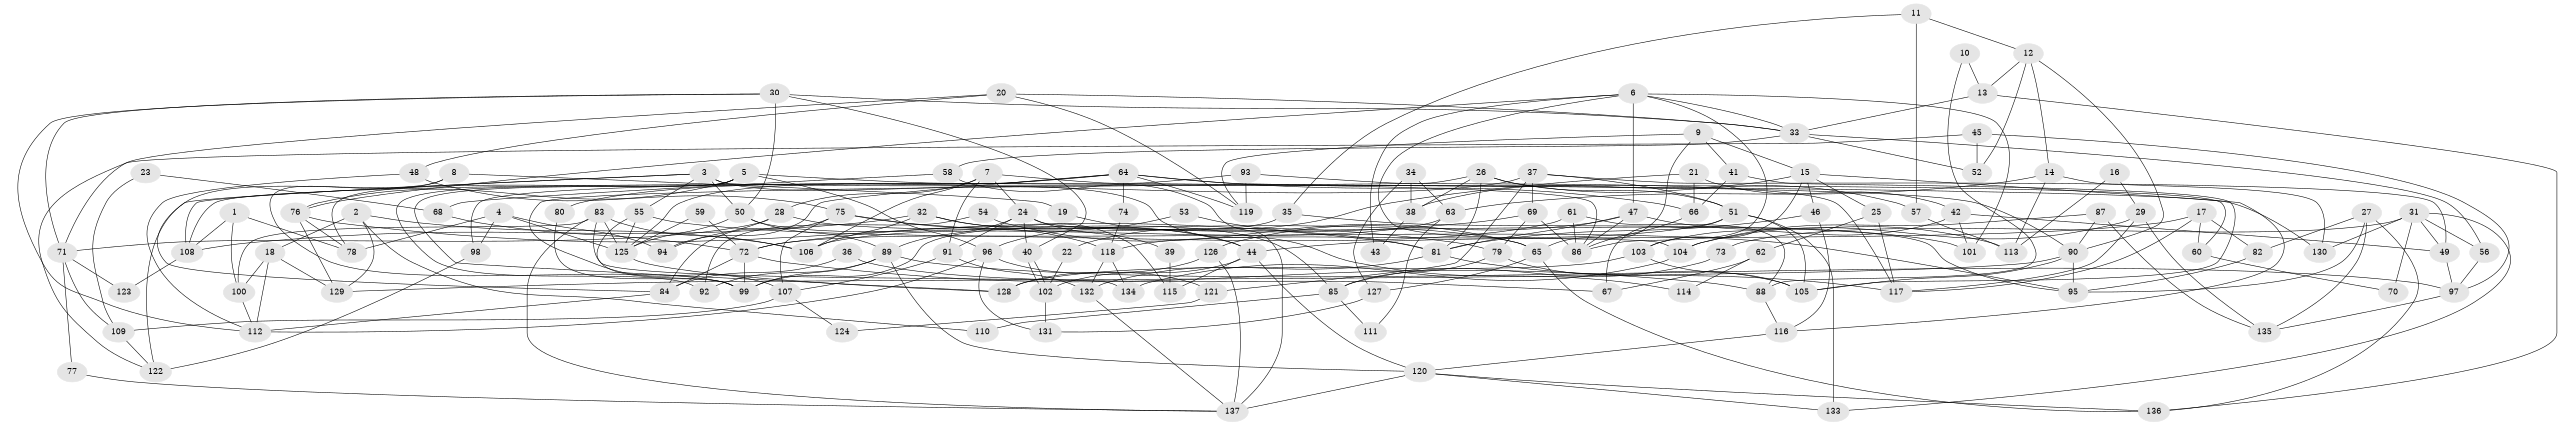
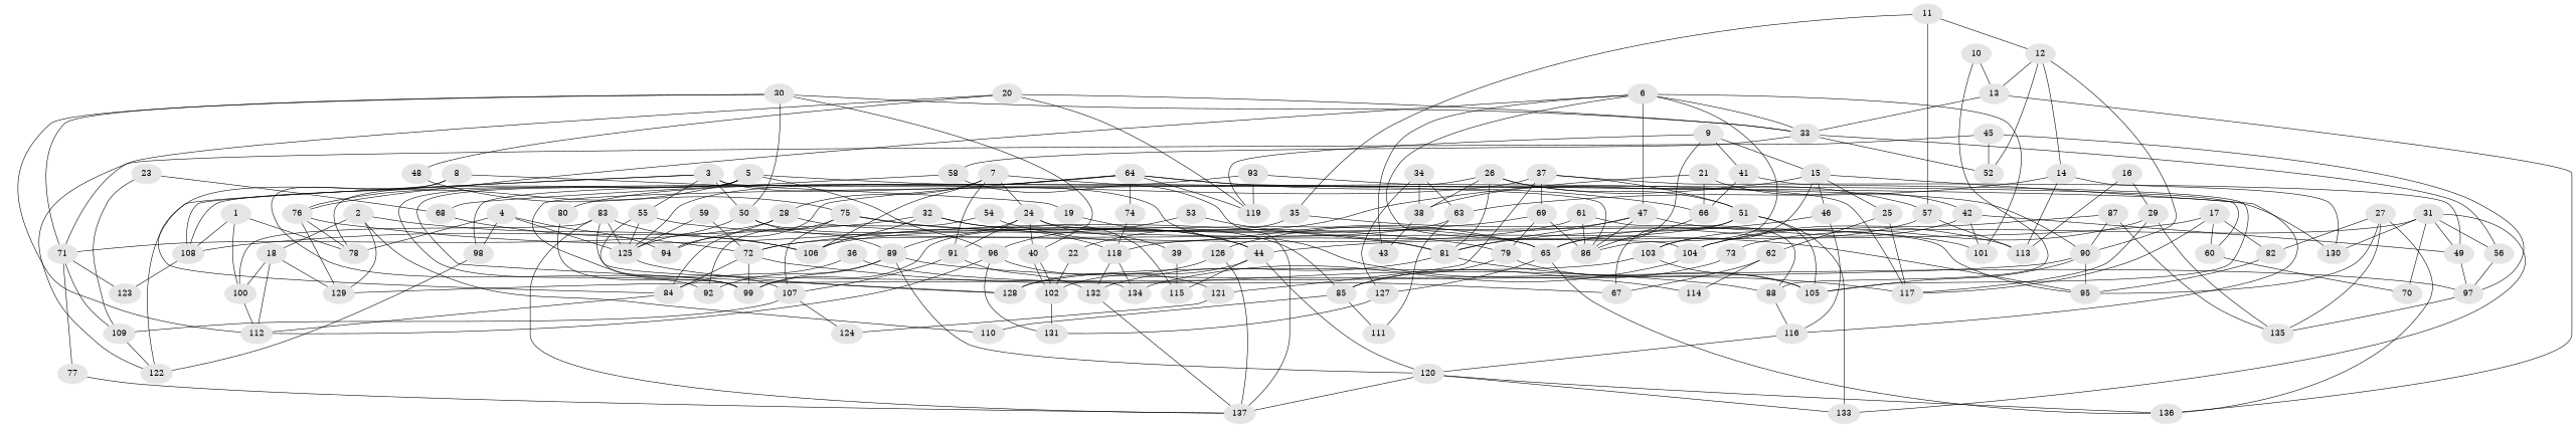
  graph {
    node [color=gray90 style=filled]
    1
    78
    100
    108
    112
    123
    2
    18
    106
    110
    129
    3
    50
    55
    60
    114
    122
    125
    89
    85
    99
    95
    70
    4
    94
    98
    128
    5
    76
    92
    96
    130
    81
    121
    131
    6
    33
    43
    47
    86
    101
    104
    52
    56
    58
    113
    126
    134
    7
    24
    28
    91
    39
    40
    65
    71
    107
    132
    8
    19
    84
    44
    9
    15
    41
    119
    25
    38
    46
    103
    116
    66
    105
    136
    127
    10
    13
    88
    11
    12
    35
    57
    14
    90
    72
    63
    111
    117
    62
    120
    16
    29
    135
    17
    82
    102
    115
    20
    48
    75
    97
    109
    77
    21
    22
    42
    49
    23
    68
    67
    26
    51
    133
    118
    124
    27
    30
    31
    73
    32
    137
    34
    36
    37
    69
    80
    79
    45
    53
    54
    59
    61
    64
    74
    83
    87
    93
    1 -- 78
    1 -- 100
    1 -- 108
    100 -- 112
    108 -- 123
    2 -- 18
    2 -- 106
    2 -- 110
    2 -- 129
    18 -- 100
    18 -- 112
    18 -- 129
    3 -- 108
    3 -- 50
    3 -- 55
    3 -- 60
    3 -- 114
    3 -- 122
    50 -- 125
    50 -- 89
    50 -- 85
    55 -- 125
    55 -- 99
    55 -- 95
    60 -- 70
    125 -- 128
    89 -- 99
    89 -- 92
    89 -- 120
    89 -- 97
    85 -- 110
    85 -- 111
    4 -- 78
    4 -- 125
    4 -- 94
    4 -- 98
    98 -- 122
    5 -- 78
    5 -- 128
    5 -- 76
    5 -- 92
    5 -- 96
    5 -- 130
    76 -- 78
    76 -- 129
    76 -- 81
    96 -- 112
    96 -- 121
    96 -- 131
    81 -- 132
    81 -- 117
    121 -- 124
    6 -- 76
    6 -- 33
    6 -- 43
    6 -- 47
    6 -- 86
    6 -- 101
    6 -- 104
    33 -- 52
    33 -- 56
    33 -- 58
    47 -- 81
    47 -- 86
    47 -- 113
    47 -- 126
    104 -- 134
    56 -- 97
    58 -- 68
    58 -- 137
    126 -- 128
    126 -- 137
    7 -- 106
    7 -- 86
    7 -- 24
    7 -- 28
    7 -- 91
    24 -- 89
    24 -- 95
    24 -- 91
    24 -- 39
    24 -- 40
    28 -- 94
    28 -- 65
    28 -- 71
    91 -- 107
    91 -- 132
    39 -- 115
    40 -- 102
    40 -- 102
    65 -- 136
    65 -- 127
    71 -- 123
    71 -- 109
    71 -- 77
    107 -- 109
    107 -- 124
    132 -- 137
    8 -- 99
    8 -- 19
    8 -- 84
    19 -- 44
    84 -- 112
    44 -- 120
    44 -- 102
    44 -- 115
    9 -- 65
    9 -- 15
    9 -- 41
    9 -- 119
    15 -- 25
    15 -- 38
    15 -- 46
    15 -- 103
    15 -- 116
    41 -- 66
    41 -- 105
    25 -- 117
    25 -- 62
    38 -- 43
    46 -- 81
    46 -- 116
    103 -- 128
    103 -- 105
    116 -- 120
    66 -- 86
    127 -- 131
    10 -- 13
    10 -- 88
    13 -- 33
    13 -- 136
    88 -- 116
    11 -- 12
    11 -- 35
    11 -- 57
    12 -- 52
    12 -- 13
    12 -- 14
    12 -- 90
    35 -- 99
    35 -- 101
    57 -- 113
+   57 -- 65
    14 -- 130
    14 -- 113
    14 -- 63
    90 -- 129
    90 -- 95
    90 -- 105
    72 -- 99
    72 -- 84
    72 -- 88
    63 -- 106
    63 -- 111
    62 -- 114
    62 -- 67
    120 -- 136
    120 -- 133
    120 -- 137
    16 -- 113
    16 -- 29
    29 -- 104
    29 -- 117
    29 -- 135
    17 -- 60
    17 -- 44
    17 -- 117
    17 -- 82
    82 -- 95
    102 -- 131
    20 -- 33
    20 -- 71
    20 -- 119
    20 -- 48
-   48 -- 112
    48 -- 75
    75 -- 107
    75 -- 84
    75 -- 118
    75 -- 79
    97 -- 135
    109 -- 122
    77 -- 137
    21 -- 66
    21 -- 22
    21 -- 42
    22 -- 102
    42 -- 101
    42 -- 103
    42 -- 49
    49 -- 97
    23 -- 109
    23 -- 68
    68 -- 72
    26 -- 81
    26 -- 107
    26 -- 38
    26 -- 57
    26 -- 51
    51 -- 105
    51 -- 67
    51 -- 133
    51 -- 118
    118 -- 134
    118 -- 132
    27 -- 95
    27 -- 136
    27 -- 135
    27 -- 82
    30 -- 112
    30 -- 50
    30 -- 33
    30 -- 40
    30 -- 71
    31 -- 70
    31 -- 130
    31 -- 56
    31 -- 49
    31 -- 133
    31 -- 73
    73 -- 85
    32 -- 108
    32 -- 106
    32 -- 44
    32 -- 115
    34 -- 38
    34 -- 127
    34 -- 63
    36 -- 84
    36 -- 67
    37 -- 121
    37 -- 49
    37 -- 51
    37 -- 69
    37 -- 80
    69 -- 86
    69 -- 72
    69 -- 79
    80 -- 99
    79 -- 85
    79 -- 105
    45 -- 122
    45 -- 52
    45 -- 97
    53 -- 96
    53 -- 81
    54 -- 92
    54 -- 65
    59 -- 125
    59 -- 72
    61 -- 86
    61 -- 88
    61 -- 72
    64 -- 108
    64 -- 125
    64 -- 94
    64 -- 119
    64 -- 66
    64 -- 90
    64 -- 74
    74 -- 118
    83 -- 100
    83 -- 106
    83 -- 125
    83 -- 134
    83 -- 137
    87 -- 104
    87 -- 90
    87 -- 135
    93 -- 98
    93 -- 119
    93 -- 117
  }
